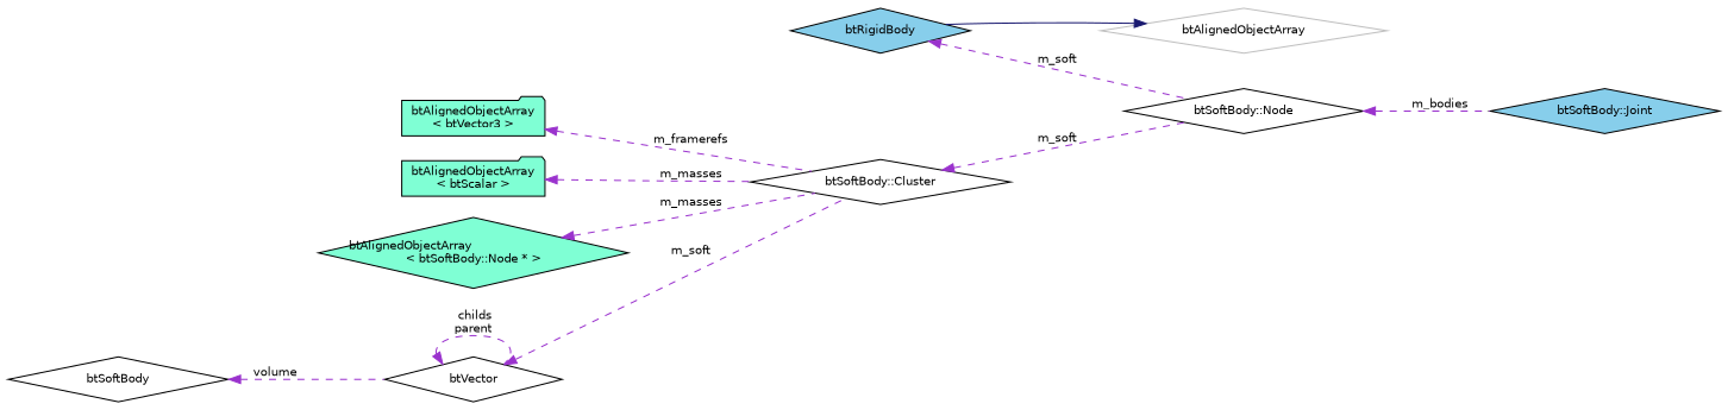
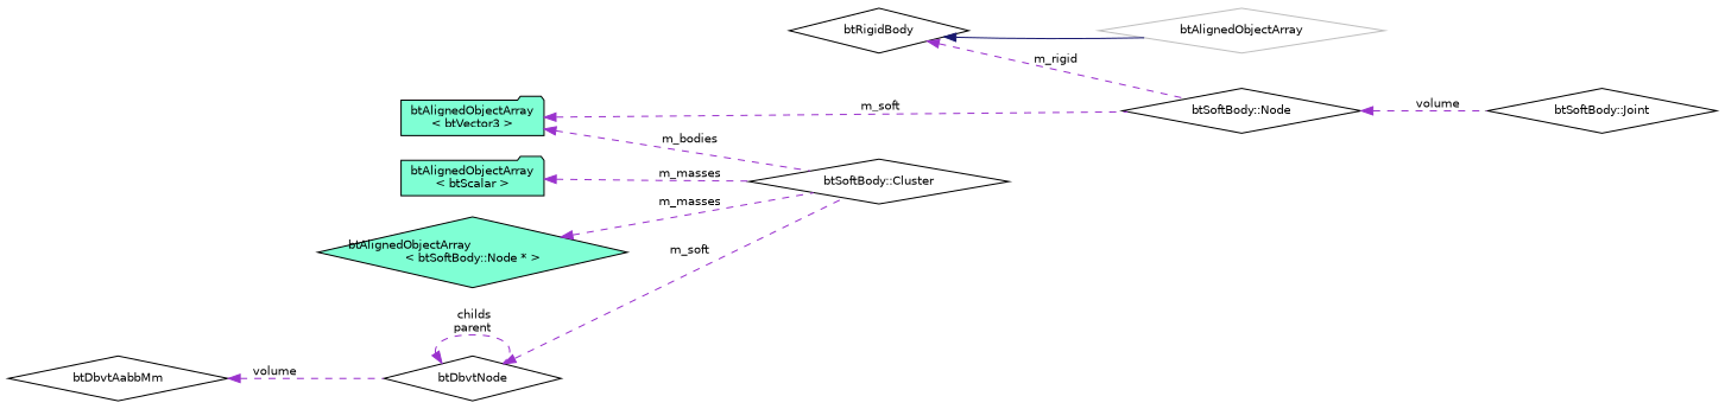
  digraph {
    rankdir=LR
    node [color=black fillcolor=white fontname=Helvetica fontsize=10 shape=diamond style=filled]
    edge [color=darkorchid3 dir=back fontname=Helvetica fontsize=10 labelfontname=Helvetica labelfontsize=10 style=dashed]
-   n1 [fillcolor=skyblue fontcolor=black height=0.2 label="btSoftBody::Joint" width=0.4]
+   n1 [fontcolor=black height=0.2 label="btSoftBody::Joint" width=0.4]
    n2 [height=0.2 label="btSoftBody::Node" width=0.4]
-   n3 [fillcolor=skyblue height=0.2 label=btRigidBody width=0.4]
+   n3 [height=0.2 label=btRigidBody width=0.4]
    n4 [color=grey75 height=0.2 label=btAlignedObjectArray width=0.4]
    n5 [height=0.2 label="btSoftBody::Cluster" width=0.4]
    n6 [fillcolor=aquamarine height=0.2 label="btAlignedObjectArray\l\< btVector3 \>" shape=folder width=0.4]
    n7 [fillcolor=aquamarine height=0.2 label="btAlignedObjectArray\l\< btScalar \>" shape=folder width=0.4]
    n8 [fillcolor=aquamarine height=0.2 label="btAlignedObjectArray\l\< btSoftBody::Node * \>" width=0.4]
-   n9 [height=0.2 label=btVector width=0.4]
-   n10 [height=0.2 label=btSoftBody width=0.4]
-   n2 -> n1 [label=" m_bodies"]
-   n3 -> n2 [label=" m_soft"]
-   n4 -> n3 [color=midnightblue style=solid]
-   n5 -> n2 [label=" m_soft"]
-   n6 -> n5 [label=" m_framerefs"]
+   n9 [height=0.2 label=btDbvtNode width=0.4]
+   n10 [height=0.2 label=btDbvtAabbMm width=0.4]
+   n2 -> n1 [label=" volume"]
+   n3 -> n2 [label=" m_rigid"]
+   n3 -> n4 [color=midnightblue style=solid]
+   n6 -> n2 [label=" m_soft"]
+   n6 -> n5 [label=" m_bodies"]
    n7 -> n5 [label=" m_masses"]
    n8 -> n5 [label=" m_masses"]
    n9 -> n5 [label=" m_soft"]
    n9 -> n9 [label=" childs\nparent"]
    n10 -> n9 [label=" volume"]
  }
